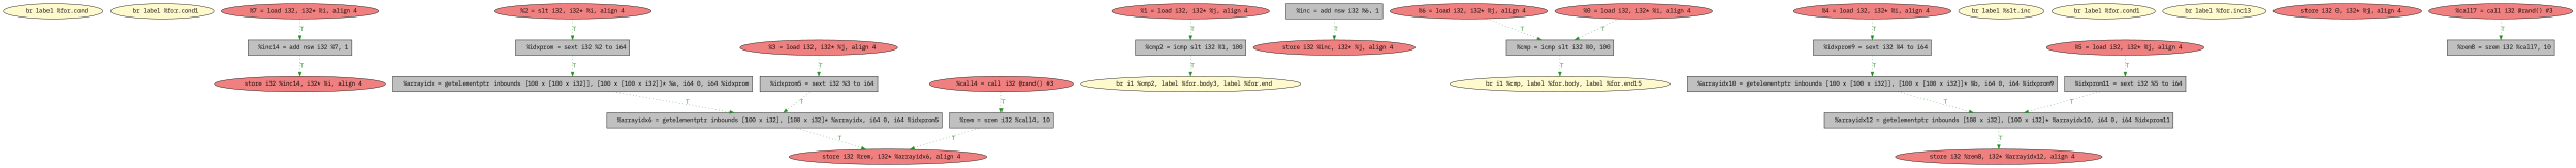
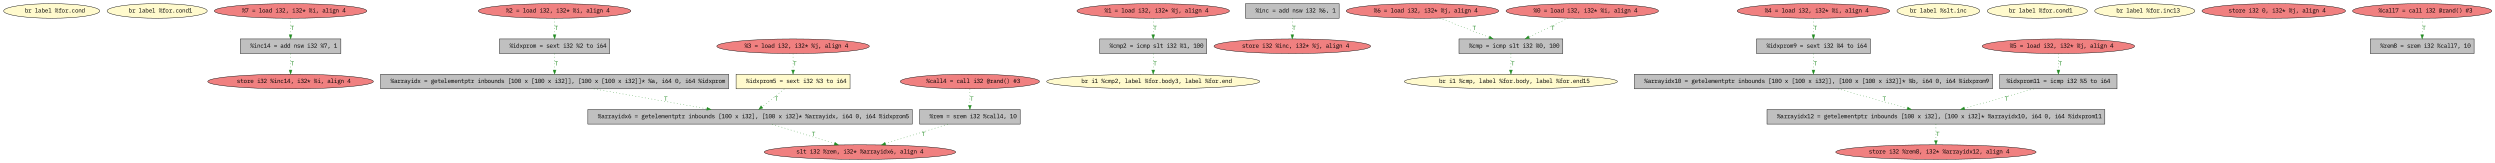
  digraph {
    fontname="IBM Plex Mono"
    node [fillcolor=lightcoral fontname="IBM Plex Mono" shape=ellipse style=filled]
    edge [color=forestgreen fontcolor=forestgreen fontname="IBM Plex Mono" style=dotted]
    n1 [fillcolor=lemonchiffon label="  br label %for.cond"]
    n2 [fillcolor=lemonchiffon label="  br label %for.cond1"]
    n3 [fillcolor=grey label="  %inc14 = add nsw i32 %7, 1" shape=rectangle]
    n4 [label="  store i32 %inc14, i32* %i, align 4"]
-   n5 [label="%2 = slt i32, i32* %i, align 4"]
+   n5 [label="  %2 = load i32, i32* %i, align 4"]
    n6 [fillcolor=grey label="  %idxprom = sext i32 %2 to i64" shape=rectangle]
    n7 [fillcolor=grey label="  %arrayidx = getelementptr inbounds [100 x [100 x i32]], [100 x [100 x i32]]* %a, i64 0, i64 %idxprom" shape=rectangle]
    n8 [label="  %7 = load i32, i32* %i, align 4"]
    n9 [fillcolor=grey label="  %cmp2 = icmp slt i32 %1, 100" shape=rectangle]
    n10 [fillcolor=lemonchiffon label="  br i1 %cmp2, label %for.body3, label %for.end"]
    n11 [fillcolor=grey label="  %inc = add nsw i32 %6, 1" shape=rectangle]
    n12 [label="  store i32 %inc, i32* %j, align 4"]
    n13 [fillcolor=grey label="  %arrayidx6 = getelementptr inbounds [100 x i32], [100 x i32]* %arrayidx, i64 0, i64 %idxprom5" shape=rectangle]
-   n14 [label="  store i32 %rem, i32* %arrayidx6, align 4"]
+   n14 [label="slt i32 %rem, i32* %arrayidx6, align 4"]
    n15 [fillcolor=grey label="  %cmp = icmp slt i32 %0, 100" shape=rectangle]
    n16 [fillcolor=lemonchiffon label="  br i1 %cmp, label %for.body, label %for.end15"]
-   n17 [fillcolor=grey label="  %idxprom11 = sext i32 %5 to i64" shape=rectangle]
+   n17 [fillcolor=grey label="%idxprom11 = icmp i32 %5 to i64" shape=rectangle]
    n18 [fillcolor=grey label="  %arrayidx12 = getelementptr inbounds [100 x i32], [100 x i32]* %arrayidx10, i64 0, i64 %idxprom11" shape=rectangle]
    n19 [label="  store i32 %rem8, i32* %arrayidx12, align 4"]
    n20 [label="  %call4 = call i32 @rand() #3"]
    n21 [fillcolor=grey label="  %rem = srem i32 %call4, 10" shape=rectangle]
    n22 [label="  %6 = load i32, i32* %j, align 4"]
    n23 [fillcolor=lemonchiffon label="br label %slt.inc"]
    n24 [label="  %4 = load i32, i32* %i, align 4"]
    n25 [fillcolor=grey label="  %idxprom9 = sext i32 %4 to i64" shape=rectangle]
    n26 [fillcolor=grey label="  %arrayidx10 = getelementptr inbounds [100 x [100 x i32]], [100 x [100 x i32]]* %b, i64 0, i64 %idxprom9" shape=rectangle]
    n27 [fillcolor=lemonchiffon label="  br label %for.cond1"]
    n28 [label="  %5 = load i32, i32* %j, align 4"]
-   n29 [fillcolor=grey label="  %idxprom5 = sext i32 %3 to i64" shape=rectangle]
+   n29 [fillcolor=lemonchiffon label="  %idxprom5 = sext i32 %3 to i64" shape=rectangle]
    n30 [label="  %3 = load i32, i32* %j, align 4"]
    n31 [fillcolor=lemonchiffon label="  br label %for.inc13"]
    n32 [label="  store i32 0, i32* %j, align 4"]
    n33 [label="  %1 = load i32, i32* %j, align 4"]
    n34 [fillcolor=grey label="  %rem8 = srem i32 %call7, 10" shape=rectangle]
    n35 [label="  %call7 = call i32 @rand() #3"]
    n36 [label="  %0 = load i32, i32* %i, align 4"]
    n3 -> n4 [label=T]
    n5 -> n6 [label=T]
    n6 -> n7 [label=T]
    n7 -> n13 [label=T]
    n8 -> n3 [label=T]
    n9 -> n10 [label=T]
    n11 -> n12 [label=T]
    n13 -> n14 [label=T]
    n15 -> n16 [label=T]
    n17 -> n18 [label=T]
    n18 -> n19 [label=T]
    n20 -> n21 [label=T]
    n21 -> n14 [label=T]
    n22 -> n15 [label=T]
    n24 -> n25 [label=T]
    n25 -> n26 [label=T]
    n26 -> n18 [label=T]
    n28 -> n17 [label=T]
    n29 -> n13 [label=T]
    n30 -> n29 [label=T]
    n33 -> n9 [label=T]
    n35 -> n34 [label=T]
    n36 -> n15 [label=T]
  }
